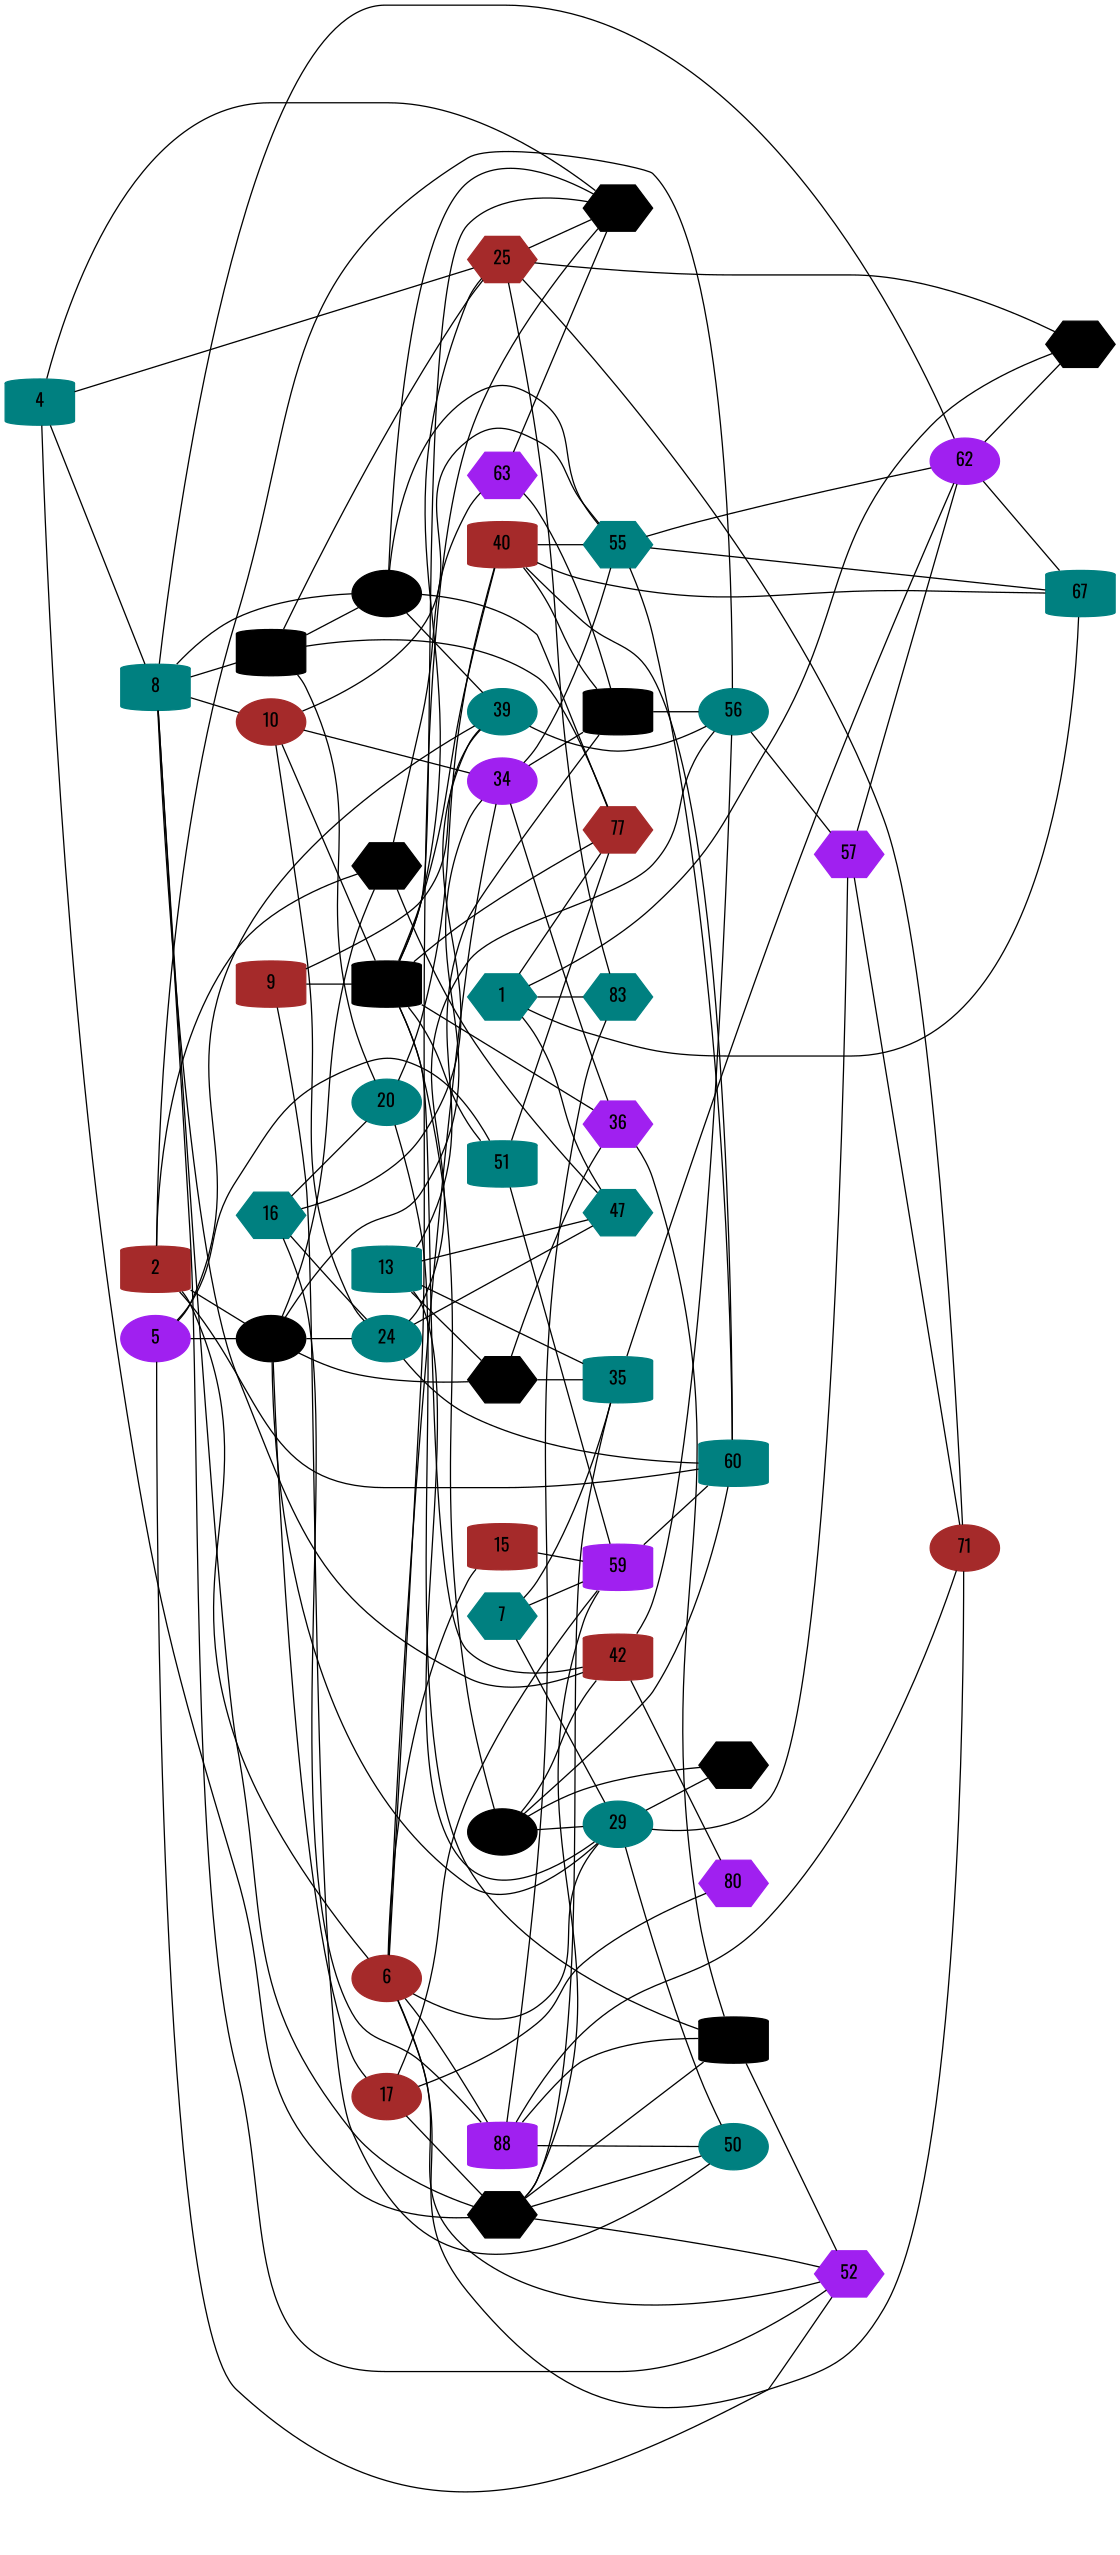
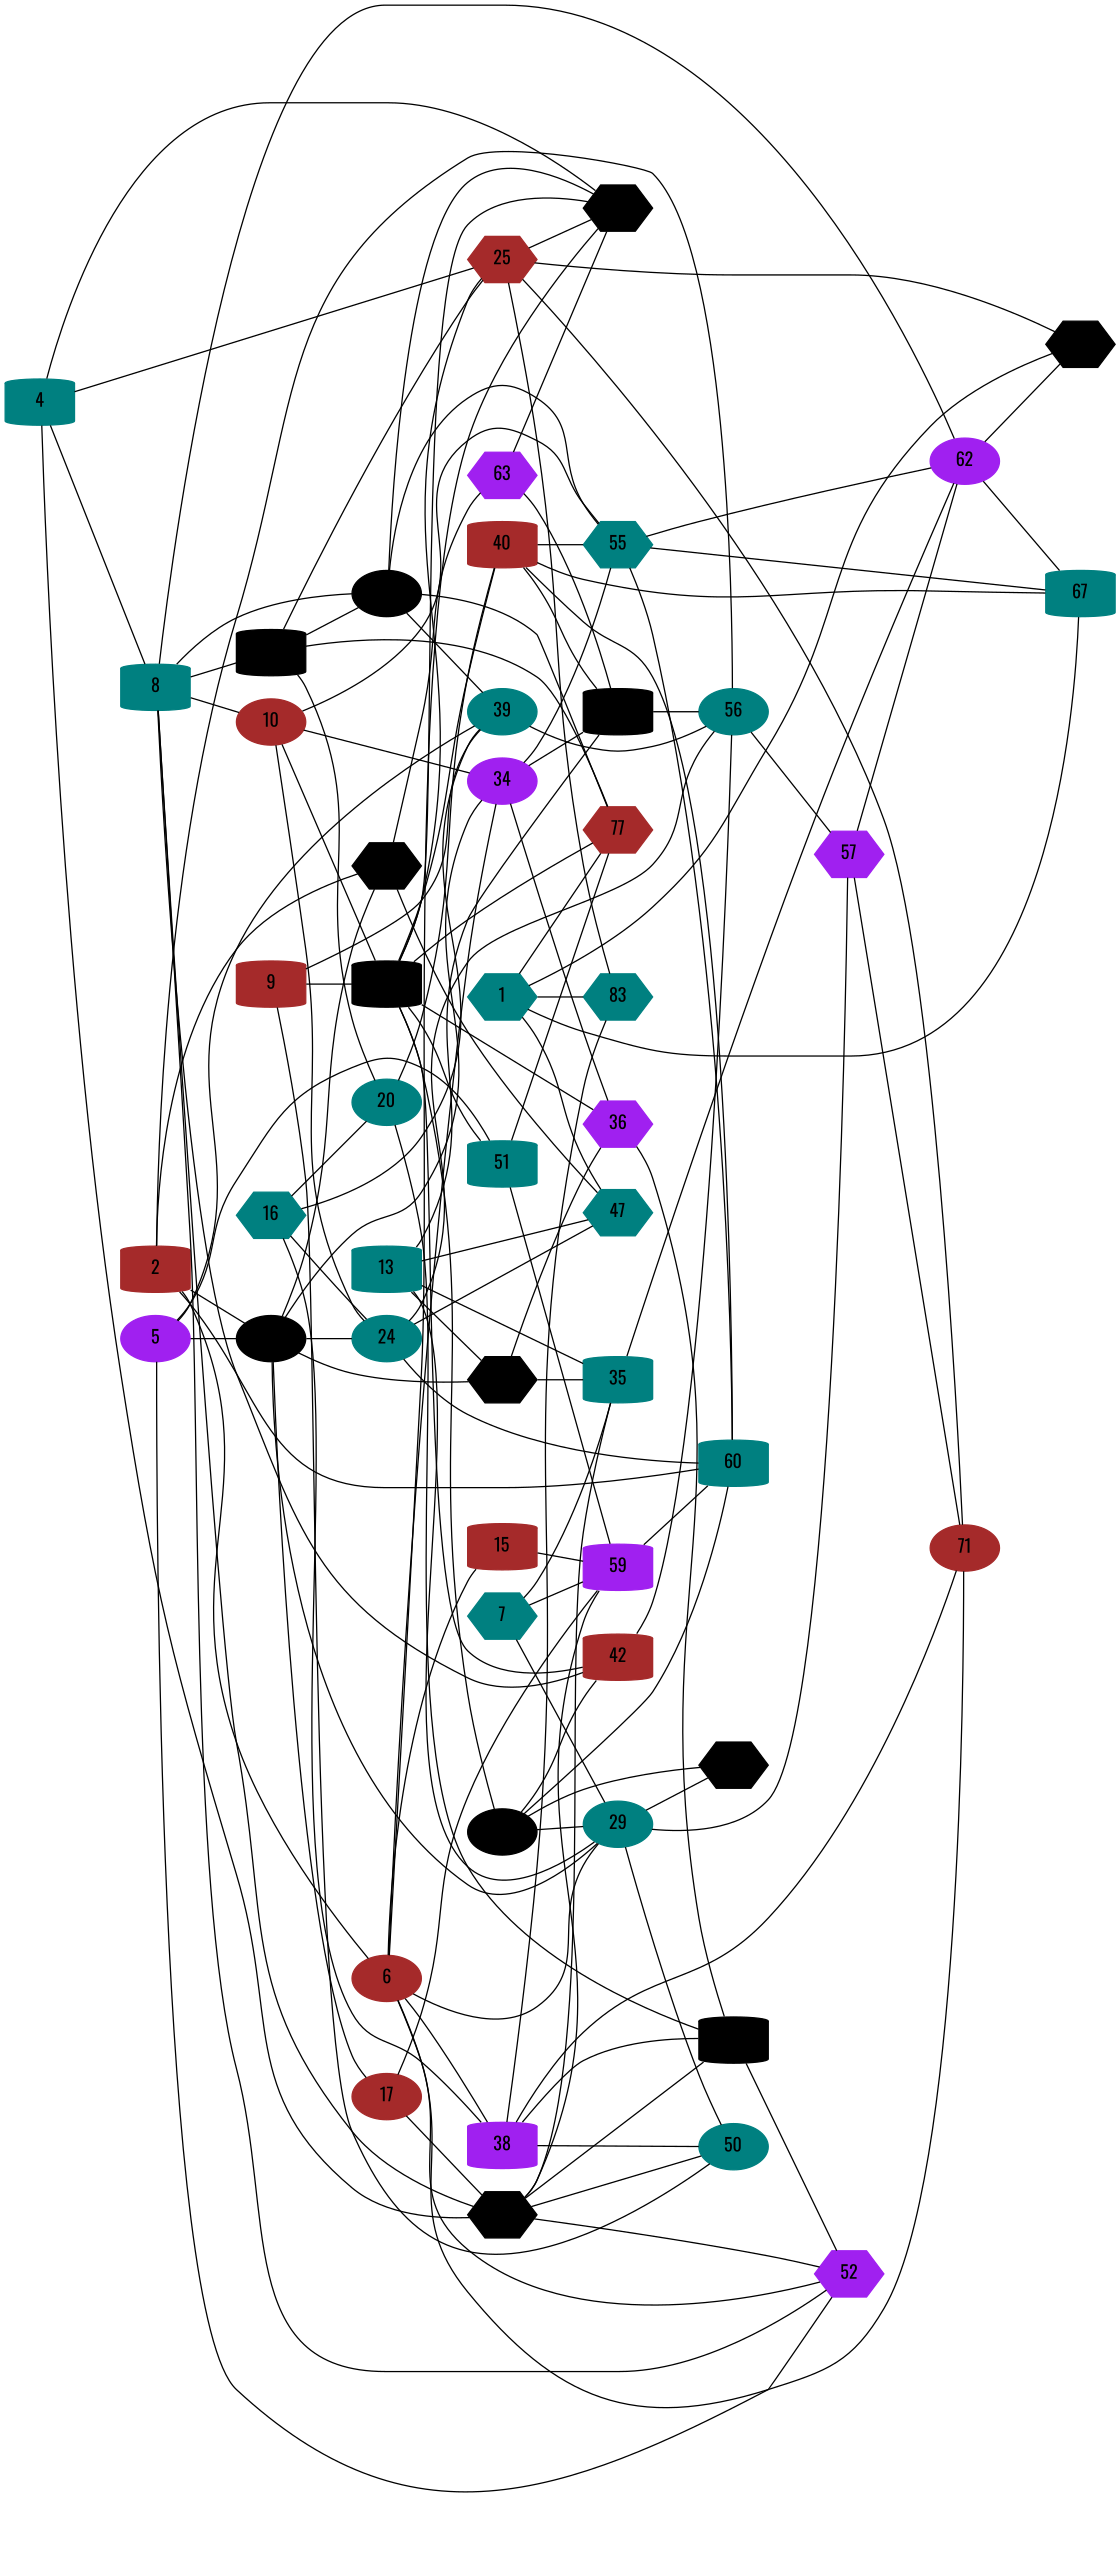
  graph {
    fontname=Oswald
    rankdir=LR
    node [color=teal fontname=Oswald shape=hexagon style=filled]
    edge [fontname=Oswald]
    1 [super="+3"]
    47
    67 [shape=cylinder]
    68 [color=black]
    77 [color=brown super="+79"]
    83
    2 [color=brown shape=cylinder super="+86"]
    6 [color=brown shape=ellipse super="+21"]
    11 [color=black shape=ellipse super="+28"]
    19 [color=black super="+84"]
    56 [shape=ellipse super="+66"]
    60 [shape=cylinder]
    58 [color=black super="+73"]
    52 [color=purple super="+70"]
    15 [color=brown shape=cylinder]
    29 [shape=ellipse super="+30"]
    34 [color=purple shape=ellipse super="+45"]
-   38 [color=purple shape=cylinder super="+48" label=88]
+   38 [color=purple shape=cylinder super="+48"]
    71 [color=brown shape=ellipse]
    24 [shape=ellipse super="+32"]
    17 [color=brown shape=ellipse super="+44"]
    23 [color=black super="+27"]
    n23 [color=purple label=63]
    57 [color=purple]
    4 [shape=cylinder super="+69"]
    8 [shape=cylinder super="+64"]
    25 [color=brown super="+75"]
    31 [color=black super="+74"]
    10 [color=brown shape=ellipse]
    18 [color=black shape=cylinder super="+61"]
    22 [color=black shape=ellipse]
    42 [color=brown shape=cylinder super="+54"]
    62 [color=purple shape=ellipse super="+63"]
    35 [shape=cylinder]
    59 [color=purple shape=cylinder super="+81"]
    50 [shape=ellipse]
    41 [color=black shape=cylinder super="+65"]
    5 [color=purple shape=ellipse super="+33"]
    39 [shape=ellipse super="+46"]
    51 [shape=cylinder super="+85"]
-   80 [color=purple]
    82 [color=black]
    55 [super="+76"]
    36 [color=purple]
    49 [color=black shape=cylinder]
    7
    12 [color=black shape=cylinder super="+72"]
    20 [shape=ellipse super="+26"]
    14 [color=black shape=ellipse super="+37"]
    40 [color=brown shape=cylinder super="+53"]
    9 [color=brown shape=cylinder]
    13 [shape=cylinder super="+78"]
    16
    1 -- 47
    1 -- 67
    1 -- 68
    1 -- 77
    1 -- 83
    2 -- 6
    2 -- 11
    2 -- 19
    2 -- 56
    2 -- 60
    6 -- 58
    6 -- 52
    6 -- 15
    6 -- 29
    6 -- 34
    6 -- 38
    6 -- 71
    11 -- 19
    11 -- 29
    11 -- 34
    11 -- 24
    11 -- 17
    11 -- 23
    19 -- 47
    19 -- n23
    56 -- 57
    15 -- 59
    29 -- 57
    29 -- 50
    29 -- 82
    34 -- 55
    34 -- 36
    34 -- 49
    38 -- 83
    38 -- 71
    38 -- 50
    38 -- 41
    24 -- 47
    24 -- 56
    24 -- 60
    17 -- 31
    17 -- 59
-   17 -- 80
    23 -- 35
    23 -- 36
    n23 -- 58
    n23 -- 49
    57 -- 71
    57 -- 62
    4 -- 58
    4 -- 8
    4 -- 25
    4 -- 31
    8 -- 52
    8 -- 31
    8 -- 10 [weight=2]
    8 -- 18
    8 -- 22 [weight=2]
    8 -- 42
    8 -- 62
    25 -- 68
    25 -- 83
    25 -- 58
    25 -- 71
    31 -- 52
    31 -- 35
    31 -- 59
    31 -- 50
    31 -- 41
    10 -- 34
    10 -- 24
    10 -- 55
    10 -- 12
    18 -- 77
    18 -- 25
    18 -- 22
    18 -- 20
    22 -- 77
    22 -- 58
    22 -- 39
    22 -- 55
    42 -- 56
-   42 -- 80
    62 -- 67
    62 -- 68
    35 -- 62
    59 -- 60
    41 -- 52
    5 -- 11
    5 -- 52
    5 -- 39
    5 -- 51
    39 -- 56
    51 -- 77
    51 -- 59
    55 -- 67
    55 -- 60
    55 -- 62
    36 -- 41
    49 -- 56
    7 -- 29
    7 -- 35
    7 -- 59
    12 -- 77
    12 -- 58
    12 -- 25
    12 -- 42
    12 -- 51
    12 -- 36
    12 -- 14
    12 -- 40
    20 -- 41
    20 -- 40
    14 -- 60
    14 -- 29
    14 -- 42
    14 -- 82
    40 -- 67
    40 -- 60
    40 -- 55
    40 -- 49
    9 -- 50
    9 -- 39
    9 -- 12
    13 -- 47
    13 -- 29
    13 -- 23
    13 -- 35
    13 -- 49
    16 -- 38
    16 -- 24
    16 -- 39
    16 -- 20
  }
